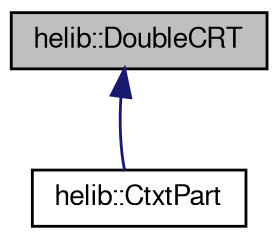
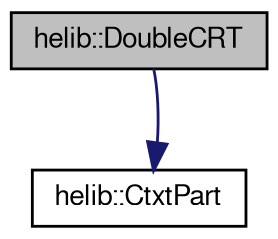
  digraph {
    node [color=black fontname=FreeSans fontsize=10 shape=record style=filled]
    n1 [fillcolor=grey75 fontcolor=black height=0.2 label="helib::DoubleCRT" width=0.4]
    n2 [fillcolor=white height=0.2 label="helib::CtxtPart" width=0.4]
-   n1 -> n2 [color=midnightblue dir=back fontname=FreeSans fontsize=10 labelfontname=FreeSans labelfontsize=10 style=solid]
+   n2 -> n1 [color=midnightblue dir=back fontname=FreeSans fontsize=10 labelfontname=FreeSans labelfontsize=10 style=solid]
  }
